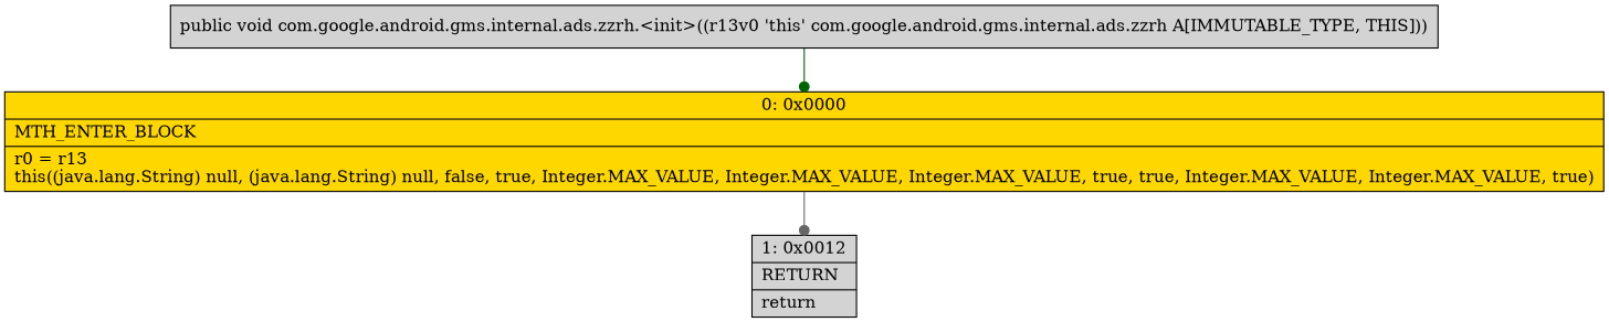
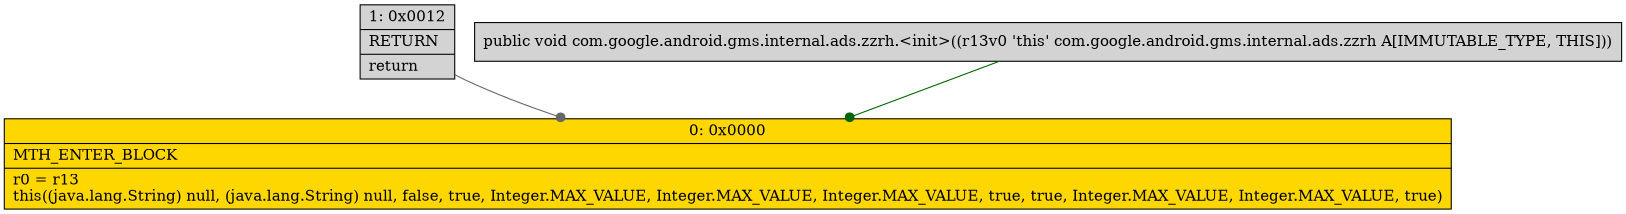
  digraph {
    node [shape=record style=filled fillcolor=lightgrey]
    edge [arrowhead=dot]
    n1 [label="{0\:\ 0x0000|MTH_ENTER_BLOCK\l|r0 = r13\lthis((java.lang.String) null, (java.lang.String) null, false, true, Integer.MAX_VALUE, Integer.MAX_VALUE, Integer.MAX_VALUE, true, true, Integer.MAX_VALUE, Integer.MAX_VALUE, true)\l}" fillcolor=gold]
    n2 [label="{1\:\ 0x0012|RETURN\l|return\l}"]
    n3 [label="{public void com.google.android.gms.internal.ads.zzrh.\<init\>((r13v0 'this' com.google.android.gms.internal.ads.zzrh A[IMMUTABLE_TYPE, THIS])) }"]
-   n1 -> n2 [color=gray40]
+   n2 -> n1 [color=gray40]
    n3 -> n1 [color=darkgreen]
  }
